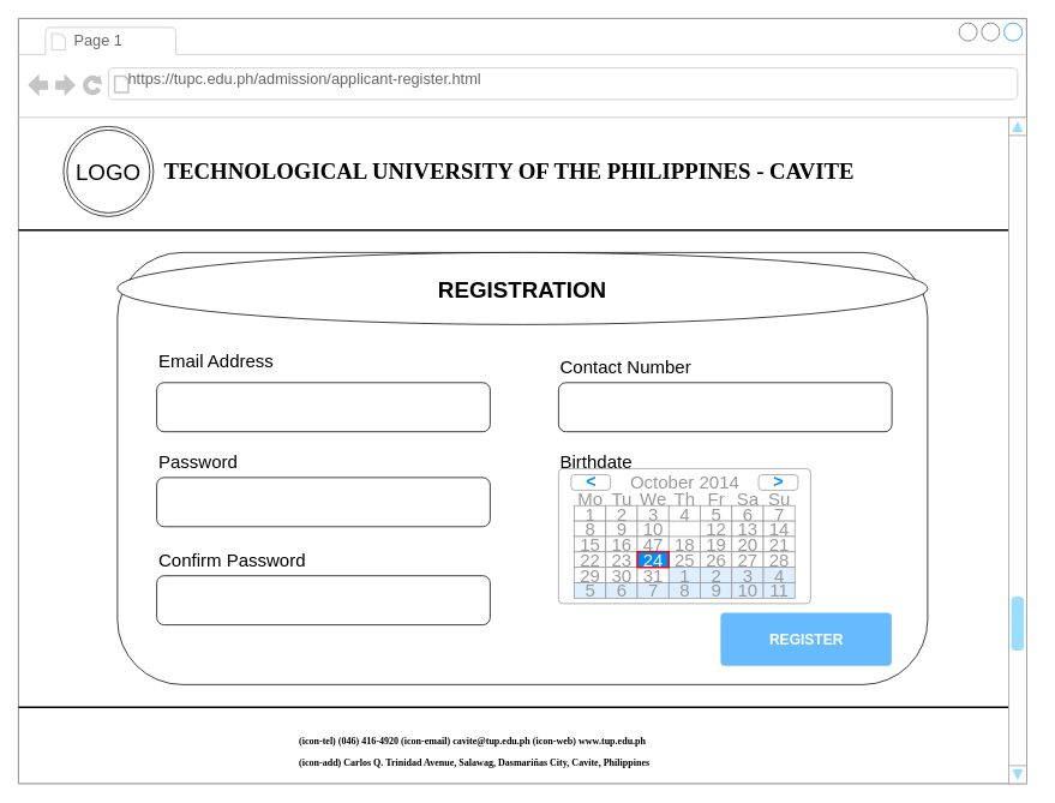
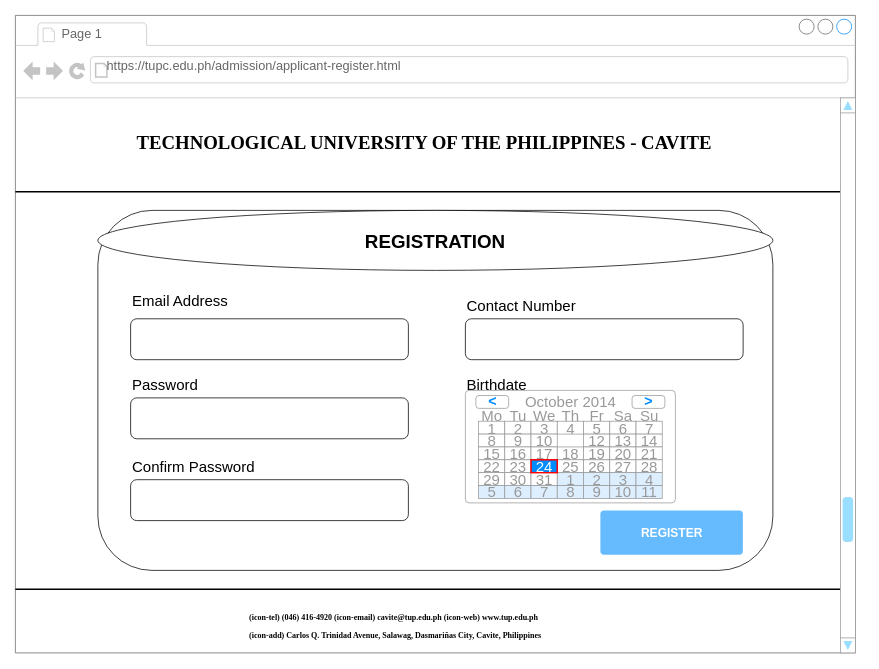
  <mxCell id="0" />
  <mxCell id="1" parent="0" />
  <mxCell id="2" value="" style="strokeWidth=1;shadow=0;dashed=0;align=center;html=1;shape=mxgraph.mockup.containers.browserWindow;rSize=0;strokeColor=none;strokeColor2=#008cff;strokeColor3=#c4c4c4;mainText=,;recursiveResize=0;fontSize=25;fillColor=none;" vertex="1" parent="1"><mxGeometry width="1120" height="850" as="geometry" x="20" y="20" /></mxCell>
  <mxCell id="3" value="" style="line;strokeWidth=2;html=1;fontSize=25;" vertex="1" parent="2"><mxGeometry y="760" width="1100" height="10" as="geometry" /></mxCell>
  <mxCell id="4" value="Page 1" style="strokeWidth=1;shadow=0;dashed=0;align=center;html=1;shape=mxgraph.mockup.containers.anchor;fontSize=17;fontColor=#666666;align=left;" vertex="1" parent="2"><mxGeometry x="60" y="12" width="110" height="26" as="geometry" /></mxCell>
  <mxCell id="5" value="https://tupc.edu.ph/admission/applicant-register.html" style="strokeWidth=1;shadow=0;dashed=0;align=center;html=1;shape=mxgraph.mockup.containers.anchor;rSize=0;fontSize=17;fontColor=#666666;align=left;" vertex="1" parent="2"><mxGeometry x="120" y="55" width="250" height="26" as="geometry" /></mxCell>
  <mxCell id="6" value="&lt;h1&gt;&lt;b&gt;&lt;font style=&quot;font-size: 25px&quot;&gt;TECHNOLOGICAL UNIVERSITY OF THE PHILIPPINES - CAVITE&lt;/font&gt;&lt;/b&gt;&lt;/h1&gt;" style="text;html=1;points=[];align=left;verticalAlign=top;spacingTop=-4;fontSize=14;fontFamily=Verdana" vertex="1" parent="2"><mxGeometry x="160" y="130" width="540" height="60" as="geometry" /></mxCell>
- <mxCell id="7" value="LOGO" style="ellipse;shape=doubleEllipse;whiteSpace=wrap;html=1;fontSize=25;" vertex="1" parent="2"><mxGeometry x="50" y="120" width="100" height="100" as="geometry" /></mxCell>
  <mxCell id="8" value="" style="line;strokeWidth=2;html=1;fontSize=25;" vertex="1" parent="2"><mxGeometry y="230" width="1100" height="10" as="geometry" /></mxCell>
  <mxCell id="9" value="" style="verticalLabelPosition=bottom;shadow=0;dashed=0;align=center;html=1;verticalAlign=top;strokeWidth=1;shape=mxgraph.mockup.navigation.scrollBar;strokeColor=#999999;barPos=20;fillColor2=#99ddff;strokeColor2=none;direction=north;fontSize=25;" vertex="1" parent="2"><mxGeometry x="1100" y="110" width="30" height="740" as="geometry" /></mxCell>
  <mxCell id="10" value="&lt;span style=&quot;font-family: &amp;#34;euphemia&amp;#34; ; font-size: 10.72px ; font-weight: 700&quot;&gt;(icon-tel) (046) 416-4920 (icon-email) cavite@tup.edu.ph (icon-web) www.tup.edu.ph&lt;br&gt;&lt;/span&gt;&lt;span style=&quot;font-family: &amp;#34;euphemia&amp;#34; ; font-size: 10.72px ; font-weight: 700&quot;&gt;(icon-add) Carlos Q. Trinidad Avenue, Salawag, Dasmariñas City, Cavite, Philippines&lt;/span&gt;&lt;span style=&quot;font-family: &amp;#34;euphemia&amp;#34; ; font-size: 10.72px ; font-weight: 700&quot;&gt;&lt;br&gt;&lt;/span&gt;" style="rounded=0;whiteSpace=wrap;html=1;fontSize=20;strokeWidth=1;fillColor=none;align=left;verticalAlign=top;strokeColor=none;" vertex="1" parent="2"><mxGeometry x="310" y="780" width="480" height="60" as="geometry" /></mxCell>
  <mxCell id="11" value="" style="rounded=1;whiteSpace=wrap;html=1;" vertex="1" parent="2"><mxGeometry x="110" y="260" width="900" height="480" as="geometry" /></mxCell>
  <mxCell id="12" value="" style="strokeWidth=1;shadow=0;dashed=0;align=center;html=1;shape=mxgraph.mockup.forms.rrect;rSize=0;strokeColor=none;fillColor=#ffffff;fontSize=25;" vertex="1" parent="2"><mxGeometry x="130" y="350" width="860" height="360" as="geometry" /></mxCell>
  <mxCell id="13" value="&lt;font style=&quot;font-size: 20px&quot; color=&quot;#000000&quot;&gt;Email Address&lt;/font&gt;" style="strokeWidth=1;shadow=0;dashed=0;align=center;html=1;shape=mxgraph.mockup.forms.anchor;fontSize=12;fontColor=#666666;align=left;resizeWidth=1;spacingLeft=0;" vertex="1" parent="12"><mxGeometry width="202.644" height="20" relative="1" as="geometry"><mxPoint x="24" y="20" as="offset" /></mxGeometry></mxCell>
  <mxCell id="14" value="&lt;font style=&quot;font-size: 20px&quot; color=&quot;#000000&quot;&gt;Password&lt;/font&gt;" style="strokeWidth=1;shadow=0;dashed=0;align=center;html=1;shape=mxgraph.mockup.forms.anchor;fontSize=12;fontColor=#666666;align=left;resizeWidth=1;spacingLeft=0;" vertex="1" parent="12"><mxGeometry x="23.655" y="130.909" width="202.644" height="21.818" as="geometry" /></mxCell>
  <mxCell id="15" value="" style="rounded=1;whiteSpace=wrap;html=1;fontSize=20;fontColor=#000000;" vertex="1" parent="12"><mxGeometry x="23.66" y="54.55" width="370.34" height="54.55" as="geometry" /></mxCell>
  <mxCell id="16" value="" style="rounded=1;whiteSpace=wrap;html=1;fontSize=20;fontColor=#000000;" vertex="1" parent="12"><mxGeometry x="23.66" y="160" width="370.34" height="54.55" as="geometry" /></mxCell>
  <mxCell id="17" value="&lt;font style=&quot;font-size: 20px&quot; color=&quot;#000000&quot;&gt;Confirm Password&lt;/font&gt;" style="strokeWidth=1;shadow=0;dashed=0;align=center;html=1;shape=mxgraph.mockup.forms.anchor;fontSize=12;fontColor=#666666;align=left;resizeWidth=1;spacingLeft=0;" vertex="1" parent="12"><mxGeometry x="23.655" y="239.999" width="202.644" height="21.818" as="geometry" /></mxCell>
  <mxCell id="18" value="" style="rounded=1;whiteSpace=wrap;html=1;fontSize=20;fontColor=#000000;" vertex="1" parent="12"><mxGeometry x="23.66" y="269.09" width="370.34" height="54.55" as="geometry" /></mxCell>
  <mxCell id="19" value="REGISTER" style="strokeWidth=1;shadow=0;dashed=0;align=center;html=1;shape=mxgraph.mockup.forms.rrect;rSize=5;strokeColor=none;fontColor=#ffffff;fillColor=#66bbff;fontSize=16;fontStyle=1;" vertex="1" parent="12"><mxGeometry y="1" width="190" height="59" relative="1" as="geometry"><mxPoint x="650" y="-50" as="offset" /></mxGeometry></mxCell>
  <mxCell id="20" value="&lt;font color=&quot;#000000&quot;&gt;&lt;span style=&quot;font-size: 20px&quot;&gt;Contact Number&lt;/span&gt;&lt;/font&gt;" style="strokeWidth=1;shadow=0;dashed=0;align=center;html=1;shape=mxgraph.mockup.forms.anchor;fontSize=12;fontColor=#666666;align=left;resizeWidth=1;spacingLeft=0;" vertex="1" parent="12"><mxGeometry x="469.995" y="25.459" width="202.644" height="21.818" as="geometry" /></mxCell>
  <mxCell id="21" value="" style="rounded=1;whiteSpace=wrap;html=1;fontSize=20;fontColor=#000000;" vertex="1" parent="12"><mxGeometry x="470" y="54.55" width="370.34" height="54.55" as="geometry" /></mxCell>
  <mxCell id="22" value="&lt;font color=&quot;#000000&quot;&gt;&lt;span style=&quot;font-size: 20px&quot;&gt;Birthdate&lt;/span&gt;&lt;/font&gt;" style="strokeWidth=1;shadow=0;dashed=0;align=center;html=1;shape=mxgraph.mockup.forms.anchor;fontSize=12;fontColor=#666666;align=left;resizeWidth=1;spacingLeft=0;" vertex="1" parent="12"><mxGeometry x="469.995" y="130.909" width="202.644" height="21.818" as="geometry" /></mxCell>
  <mxCell id="23" value="" style="strokeWidth=1;shadow=0;dashed=0;align=center;html=1;shape=mxgraph.mockup.forms.rrect;rSize=5;strokeColor=#999999;fillColor=#ffffff;fontSize=20;fontColor=#000000;" vertex="1" parent="12"><mxGeometry x="470" y="150" width="280" height="150" as="geometry" /></mxCell>
  <mxCell id="24" value="October 2014" style="strokeWidth=1;shadow=0;dashed=0;align=center;html=1;shape=mxgraph.mockup.forms.anchor;fontColor=#999999;fontSize=20;" vertex="1" parent="23"><mxGeometry x="52.5" y="6.857" width="175" height="17.143" as="geometry" /></mxCell>
  <mxCell id="25" value="&lt;" style="strokeWidth=1;shadow=0;dashed=0;align=center;html=1;shape=mxgraph.mockup.forms.rrect;rSize=4;strokeColor=#999999;fontColor=#008cff;fontSize=19;fontStyle=1;" vertex="1" parent="23"><mxGeometry x="14" y="6.857" width="43.75" height="17.143" as="geometry" /></mxCell>
  <mxCell id="26" value="&gt;" style="strokeWidth=1;shadow=0;dashed=0;align=center;html=1;shape=mxgraph.mockup.forms.rrect;rSize=4;strokeColor=#999999;fontColor=#008cff;fontSize=19;fontStyle=1;" vertex="1" parent="23"><mxGeometry x="222.25" y="6.857" width="43.75" height="17.143" as="geometry" /></mxCell>
  <mxCell id="27" value="Mo" style="strokeWidth=1;shadow=0;dashed=0;align=center;html=1;shape=mxgraph.mockup.forms.anchor;fontColor=#999999;fontSize=20;" vertex="1" parent="23"><mxGeometry x="17.5" y="24" width="35" height="17.143" as="geometry" /></mxCell>
  <mxCell id="28" value="Tu" style="strokeWidth=1;shadow=0;dashed=0;align=center;html=1;shape=mxgraph.mockup.forms.anchor;fontColor=#999999;fontSize=20;" vertex="1" parent="23"><mxGeometry x="52.5" y="24" width="35" height="17.143" as="geometry" /></mxCell>
  <mxCell id="29" value="We" style="strokeWidth=1;shadow=0;dashed=0;align=center;html=1;shape=mxgraph.mockup.forms.anchor;fontColor=#999999;fontSize=20;" vertex="1" parent="23"><mxGeometry x="87.5" y="24" width="35" height="17.143" as="geometry" /></mxCell>
  <mxCell id="30" value="Th" style="strokeWidth=1;shadow=0;dashed=0;align=center;html=1;shape=mxgraph.mockup.forms.anchor;fontColor=#999999;fontSize=20;" vertex="1" parent="23"><mxGeometry x="122.5" y="24" width="35" height="17.143" as="geometry" /></mxCell>
  <mxCell id="31" value="Fr" style="strokeWidth=1;shadow=0;dashed=0;align=center;html=1;shape=mxgraph.mockup.forms.anchor;fontColor=#999999;fontSize=20;" vertex="1" parent="23"><mxGeometry x="157.5" y="24" width="35" height="17.143" as="geometry" /></mxCell>
  <mxCell id="32" value="Sa" style="strokeWidth=1;shadow=0;dashed=0;align=center;html=1;shape=mxgraph.mockup.forms.anchor;fontColor=#999999;fontSize=20;" vertex="1" parent="23"><mxGeometry x="192.5" y="24" width="35" height="17.143" as="geometry" /></mxCell>
  <mxCell id="33" value="Su" style="strokeWidth=1;shadow=0;dashed=0;align=center;html=1;shape=mxgraph.mockup.forms.anchor;fontColor=#999999;fontSize=20;" vertex="1" parent="23"><mxGeometry x="227.5" y="24" width="35" height="17.143" as="geometry" /></mxCell>
  <mxCell id="34" value="1" style="strokeWidth=1;shadow=0;dashed=0;align=center;html=1;shape=mxgraph.mockup.forms.rrect;rSize=0;strokeColor=#999999;fontColor=#999999;fontSize=20;" vertex="1" parent="23"><mxGeometry x="17.5" y="41.143" width="35" height="17.143" as="geometry" /></mxCell>
  <mxCell id="35" value="2" style="strokeWidth=1;shadow=0;dashed=0;align=center;html=1;shape=mxgraph.mockup.forms.rrect;rSize=0;strokeColor=#999999;fontColor=#999999;fontSize=20;" vertex="1" parent="23"><mxGeometry x="52.5" y="41.143" width="35" height="17.143" as="geometry" /></mxCell>
  <mxCell id="36" value="3" style="strokeWidth=1;shadow=0;dashed=0;align=center;html=1;shape=mxgraph.mockup.forms.rrect;rSize=0;strokeColor=#999999;fontColor=#999999;fontSize=20;" vertex="1" parent="23"><mxGeometry x="87.5" y="41.143" width="35" height="17.143" as="geometry" /></mxCell>
  <mxCell id="37" value="4" style="strokeWidth=1;shadow=0;dashed=0;align=center;html=1;shape=mxgraph.mockup.forms.rrect;rSize=0;strokeColor=#999999;fontColor=#999999;fontSize=20;" vertex="1" parent="23"><mxGeometry x="122.5" y="41.143" width="35" height="17.143" as="geometry" /></mxCell>
  <mxCell id="38" value="5" style="strokeWidth=1;shadow=0;dashed=0;align=center;html=1;shape=mxgraph.mockup.forms.rrect;rSize=0;strokeColor=#999999;fontColor=#999999;fontSize=20;" vertex="1" parent="23"><mxGeometry x="157.5" y="41.143" width="35" height="17.143" as="geometry" /></mxCell>
  <mxCell id="39" value="6" style="strokeWidth=1;shadow=0;dashed=0;align=center;html=1;shape=mxgraph.mockup.forms.rrect;rSize=0;strokeColor=#999999;fontColor=#999999;fontSize=20;" vertex="1" parent="23"><mxGeometry x="192.5" y="41.143" width="35" height="17.143" as="geometry" /></mxCell>
  <mxCell id="40" value="7" style="strokeWidth=1;shadow=0;dashed=0;align=center;html=1;shape=mxgraph.mockup.forms.rrect;rSize=0;strokeColor=#999999;fontColor=#999999;fontSize=20;" vertex="1" parent="23"><mxGeometry x="227.5" y="41.143" width="35" height="17.143" as="geometry" /></mxCell>
  <mxCell id="41" value="8" style="strokeWidth=1;shadow=0;dashed=0;align=center;html=1;shape=mxgraph.mockup.forms.rrect;rSize=0;strokeColor=#999999;fontColor=#999999;fontSize=20;" vertex="1" parent="23"><mxGeometry x="17.5" y="58.286" width="35" height="17.143" as="geometry" /></mxCell>
  <mxCell id="42" value="9" style="strokeWidth=1;shadow=0;dashed=0;align=center;html=1;shape=mxgraph.mockup.forms.rrect;rSize=0;strokeColor=#999999;fontColor=#999999;fontSize=20;" vertex="1" parent="23"><mxGeometry x="52.5" y="58.286" width="35" height="17.143" as="geometry" /></mxCell>
  <mxCell id="43" value="10" style="strokeWidth=1;shadow=0;dashed=0;align=center;html=1;shape=mxgraph.mockup.forms.rrect;rSize=0;strokeColor=#999999;fontColor=#999999;fontSize=20;" vertex="1" parent="23"><mxGeometry x="87.5" y="58.286" width="35" height="17.143" as="geometry" /></mxCell>
  <mxCell id="44" value="11" style="strokeWidth=1;shadow=0;dashed=0;align=center;html=1;shape=mxgraph.mockup.forms.rrect;rSize=0;strokeColor=#999999;fontColor=#999999;fontSize=20;" vertex="1" parent="23"><mxGeometry x="90" y="89.996" width="35" height="17.143" as="geometry" /></mxCell>
  <mxCell id="45" value="12" style="strokeWidth=1;shadow=0;dashed=0;align=center;html=1;shape=mxgraph.mockup.forms.rrect;rSize=0;strokeColor=#999999;fontColor=#999999;fontSize=20;" vertex="1" parent="23"><mxGeometry x="157.5" y="58.286" width="35" height="17.143" as="geometry" /></mxCell>
  <mxCell id="46" value="13" style="strokeWidth=1;shadow=0;dashed=0;align=center;html=1;shape=mxgraph.mockup.forms.rrect;rSize=0;strokeColor=#999999;fontColor=#999999;fontSize=20;" vertex="1" parent="23"><mxGeometry x="192.5" y="58.286" width="35" height="17.143" as="geometry" /></mxCell>
  <mxCell id="47" value="14" style="strokeWidth=1;shadow=0;dashed=0;align=center;html=1;shape=mxgraph.mockup.forms.rrect;rSize=0;strokeColor=#999999;fontColor=#999999;fontSize=20;" vertex="1" parent="23"><mxGeometry x="227.5" y="58.286" width="35" height="17.143" as="geometry" /></mxCell>
  <mxCell id="48" value="15" style="strokeWidth=1;shadow=0;dashed=0;align=center;html=1;shape=mxgraph.mockup.forms.rrect;rSize=0;strokeColor=#999999;fontColor=#999999;fontSize=20;" vertex="1" parent="23"><mxGeometry x="17.5" y="75.429" width="35" height="17.143" as="geometry" /></mxCell>
  <mxCell id="49" value="16" style="strokeWidth=1;shadow=0;dashed=0;align=center;html=1;shape=mxgraph.mockup.forms.rrect;rSize=0;strokeColor=#999999;fontColor=#999999;fontSize=20;" vertex="1" parent="23"><mxGeometry x="52.5" y="75.429" width="35" height="17.143" as="geometry" /></mxCell>
- <mxCell id="50" value="47" style="strokeWidth=1;shadow=0;dashed=0;align=center;html=1;shape=mxgraph.mockup.forms.rrect;rSize=0;strokeColor=#999999;fontColor=#999999;fontSize=20;" vertex="1" parent="23"><mxGeometry x="87.5" y="75.429" width="35" height="17.143" as="geometry" /></mxCell>
+ <mxCell id="50" value="17" style="strokeWidth=1;shadow=0;dashed=0;align=center;html=1;shape=mxgraph.mockup.forms.rrect;rSize=0;strokeColor=#999999;fontColor=#999999;fontSize=20;" vertex="1" parent="23"><mxGeometry x="87.5" y="75.429" width="35" height="17.143" as="geometry" /></mxCell>
  <mxCell id="51" value="18" style="strokeWidth=1;shadow=0;dashed=0;align=center;html=1;shape=mxgraph.mockup.forms.rrect;rSize=0;strokeColor=#999999;fontColor=#999999;fontSize=20;" vertex="1" parent="23"><mxGeometry x="122.5" y="75.429" width="35" height="17.143" as="geometry" /></mxCell>
  <mxCell id="52" value="19" style="strokeWidth=1;shadow=0;dashed=0;align=center;html=1;shape=mxgraph.mockup.forms.rrect;rSize=0;strokeColor=#999999;fontColor=#999999;fontSize=20;" vertex="1" parent="23"><mxGeometry x="157.5" y="75.429" width="35" height="17.143" as="geometry" /></mxCell>
  <mxCell id="53" value="20" style="strokeWidth=1;shadow=0;dashed=0;align=center;html=1;shape=mxgraph.mockup.forms.rrect;rSize=0;strokeColor=#999999;fontColor=#999999;fontSize=20;" vertex="1" parent="23"><mxGeometry x="192.5" y="75.429" width="35" height="17.143" as="geometry" /></mxCell>
  <mxCell id="54" value="21" style="strokeWidth=1;shadow=0;dashed=0;align=center;html=1;shape=mxgraph.mockup.forms.rrect;rSize=0;strokeColor=#999999;fontColor=#999999;fontSize=20;" vertex="1" parent="23"><mxGeometry x="227.5" y="75.429" width="35" height="17.143" as="geometry" /></mxCell>
  <mxCell id="55" value="22" style="strokeWidth=1;shadow=0;dashed=0;align=center;html=1;shape=mxgraph.mockup.forms.rrect;rSize=0;strokeColor=#999999;fontColor=#999999;fontSize=20;" vertex="1" parent="23"><mxGeometry x="17.5" y="92.571" width="35" height="17.143" as="geometry" /></mxCell>
  <mxCell id="56" value="23" style="strokeWidth=1;shadow=0;dashed=0;align=center;html=1;shape=mxgraph.mockup.forms.rrect;rSize=0;strokeColor=#999999;fontColor=#999999;fontSize=20;" vertex="1" parent="23"><mxGeometry x="52.5" y="92.571" width="35" height="17.143" as="geometry" /></mxCell>
  <mxCell id="57" value="25" style="strokeWidth=1;shadow=0;dashed=0;align=center;html=1;shape=mxgraph.mockup.forms.rrect;rSize=0;strokeColor=#999999;fontColor=#999999;fontSize=20;" vertex="1" parent="23"><mxGeometry x="122.5" y="92.571" width="35" height="17.143" as="geometry" /></mxCell>
  <mxCell id="58" value="26" style="strokeWidth=1;shadow=0;dashed=0;align=center;html=1;shape=mxgraph.mockup.forms.rrect;rSize=0;strokeColor=#999999;fontColor=#999999;fontSize=20;" vertex="1" parent="23"><mxGeometry x="157.5" y="92.571" width="35" height="17.143" as="geometry" /></mxCell>
  <mxCell id="59" value="27" style="strokeWidth=1;shadow=0;dashed=0;align=center;html=1;shape=mxgraph.mockup.forms.rrect;rSize=0;strokeColor=#999999;fontColor=#999999;fontSize=20;" vertex="1" parent="23"><mxGeometry x="192.5" y="92.571" width="35" height="17.143" as="geometry" /></mxCell>
  <mxCell id="60" value="28" style="strokeWidth=1;shadow=0;dashed=0;align=center;html=1;shape=mxgraph.mockup.forms.rrect;rSize=0;strokeColor=#999999;fontColor=#999999;fontSize=20;" vertex="1" parent="23"><mxGeometry x="227.5" y="92.571" width="35" height="17.143" as="geometry" /></mxCell>
  <mxCell id="61" value="29" style="strokeWidth=1;shadow=0;dashed=0;align=center;html=1;shape=mxgraph.mockup.forms.rrect;rSize=0;strokeColor=#999999;fontColor=#999999;fontSize=20;" vertex="1" parent="23"><mxGeometry x="17.5" y="109.714" width="35" height="17.143" as="geometry" /></mxCell>
  <mxCell id="62" value="30" style="strokeWidth=1;shadow=0;dashed=0;align=center;html=1;shape=mxgraph.mockup.forms.rrect;rSize=0;strokeColor=#999999;fontColor=#999999;fontSize=20;" vertex="1" parent="23"><mxGeometry x="52.5" y="109.714" width="35" height="17.143" as="geometry" /></mxCell>
  <mxCell id="63" value="31" style="strokeWidth=1;shadow=0;dashed=0;align=center;html=1;shape=mxgraph.mockup.forms.rrect;rSize=0;strokeColor=#999999;fontColor=#999999;fontSize=20;" vertex="1" parent="23"><mxGeometry x="87.5" y="109.714" width="35" height="17.143" as="geometry" /></mxCell>
  <mxCell id="64" value="1" style="strokeWidth=1;shadow=0;dashed=0;align=center;html=1;shape=mxgraph.mockup.forms.rrect;rSize=0;strokeColor=#999999;fontColor=#999999;fillColor=#ddeeff;fontSize=20;" vertex="1" parent="23"><mxGeometry x="122.5" y="109.714" width="35" height="17.143" as="geometry" /></mxCell>
  <mxCell id="65" value="2" style="strokeWidth=1;shadow=0;dashed=0;align=center;html=1;shape=mxgraph.mockup.forms.rrect;rSize=0;strokeColor=#999999;fontColor=#999999;fillColor=#ddeeff;fontSize=20;" vertex="1" parent="23"><mxGeometry x="157.5" y="109.714" width="35" height="17.143" as="geometry" /></mxCell>
  <mxCell id="66" value="3" style="strokeWidth=1;shadow=0;dashed=0;align=center;html=1;shape=mxgraph.mockup.forms.rrect;rSize=0;strokeColor=#999999;fontColor=#999999;fillColor=#ddeeff;fontSize=20;" vertex="1" parent="23"><mxGeometry x="192.5" y="109.714" width="35" height="17.143" as="geometry" /></mxCell>
  <mxCell id="67" value="4" style="strokeWidth=1;shadow=0;dashed=0;align=center;html=1;shape=mxgraph.mockup.forms.rrect;rSize=0;strokeColor=#999999;fontColor=#999999;fillColor=#ddeeff;fontSize=20;" vertex="1" parent="23"><mxGeometry x="227.5" y="109.714" width="35" height="17.143" as="geometry" /></mxCell>
  <mxCell id="68" value="5" style="strokeWidth=1;shadow=0;dashed=0;align=center;html=1;shape=mxgraph.mockup.forms.rrect;rSize=0;strokeColor=#999999;fontColor=#999999;fillColor=#ddeeff;fontSize=20;" vertex="1" parent="23"><mxGeometry x="17.5" y="126.857" width="35" height="17.143" as="geometry" /></mxCell>
  <mxCell id="69" value="6" style="strokeWidth=1;shadow=0;dashed=0;align=center;html=1;shape=mxgraph.mockup.forms.rrect;rSize=0;strokeColor=#999999;fontColor=#999999;fillColor=#ddeeff;fontSize=20;" vertex="1" parent="23"><mxGeometry x="52.5" y="126.857" width="35" height="17.143" as="geometry" /></mxCell>
  <mxCell id="70" value="7" style="strokeWidth=1;shadow=0;dashed=0;align=center;html=1;shape=mxgraph.mockup.forms.rrect;rSize=0;strokeColor=#999999;fontColor=#999999;fillColor=#ddeeff;fontSize=20;" vertex="1" parent="23"><mxGeometry x="87.5" y="126.857" width="35" height="17.143" as="geometry" /></mxCell>
  <mxCell id="71" value="8" style="strokeWidth=1;shadow=0;dashed=0;align=center;html=1;shape=mxgraph.mockup.forms.rrect;rSize=0;strokeColor=#999999;fontColor=#999999;fillColor=#ddeeff;fontSize=20;" vertex="1" parent="23"><mxGeometry x="122.5" y="126.857" width="35" height="17.143" as="geometry" /></mxCell>
  <mxCell id="72" value="9" style="strokeWidth=1;shadow=0;dashed=0;align=center;html=1;shape=mxgraph.mockup.forms.rrect;rSize=0;strokeColor=#999999;fontColor=#999999;fillColor=#ddeeff;fontSize=20;" vertex="1" parent="23"><mxGeometry x="157.5" y="126.857" width="35" height="17.143" as="geometry" /></mxCell>
  <mxCell id="73" value="10" style="strokeWidth=1;shadow=0;dashed=0;align=center;html=1;shape=mxgraph.mockup.forms.rrect;rSize=0;strokeColor=#999999;fontColor=#999999;fillColor=#ddeeff;fontSize=20;" vertex="1" parent="23"><mxGeometry x="192.5" y="126.857" width="35" height="17.143" as="geometry" /></mxCell>
  <mxCell id="74" value="11" style="strokeWidth=1;shadow=0;dashed=0;align=center;html=1;shape=mxgraph.mockup.forms.rrect;rSize=0;strokeColor=#999999;fontColor=#999999;fillColor=#ddeeff;fontSize=20;" vertex="1" parent="23"><mxGeometry x="227.5" y="126.857" width="35" height="17.143" as="geometry" /></mxCell>
  <mxCell id="75" value="24" style="strokeWidth=1;shadow=0;dashed=0;align=center;html=1;shape=mxgraph.mockup.forms.rrect;rSize=0;strokeColor=#ff0000;fontColor=#ffffff;strokeWidth=2;fillColor=#008cff;fontSize=20;" vertex="1" parent="23"><mxGeometry x="87.5" y="92.571" width="35" height="17.143" as="geometry" /></mxCell>
  <mxCell id="76" value="&lt;b&gt;&lt;font style=&quot;font-size: 25px&quot;&gt;REGISTRATION&lt;/font&gt;&lt;/b&gt;" style="ellipse;whiteSpace=wrap;html=1;" vertex="1" parent="2"><mxGeometry x="110" y="260" width="900" height="80" as="geometry" /></mxCell>
